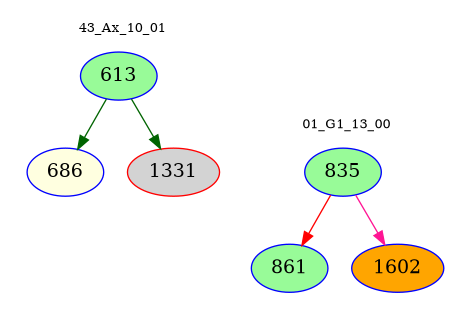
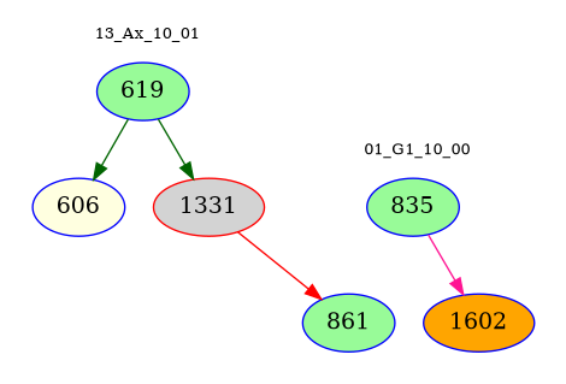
  digraph {
    node [color=blue fillcolor=palegreen style=filled]
    edge [color=darkgreen]
-   n1 [label=613]
-   n2 [fillcolor=lightyellow label=686]
+   n1 [label=619]
+   n2 [fillcolor=lightyellow label=606]
    n3 [color=red fillcolor=lightgrey label=1331]
    n4 [label=835]
    n5 [label=861]
    n6 [fillcolor=orange label=1602]
    subgraph cluster_1 {
      color=white
      fontsize=10
-     label="43_Ax_10_01"
+     label="13_Ax_10_01"
      n1
      n2
      n3
    }
    subgraph cluster_2 {
      color=white
      fontsize=10
-     label="01_G1_13_00"
+     label="01_G1_10_00"
      n4
      n5
      n6
    }
    n1 -> n2
    n1 -> n3
-   n4 -> n5 [color=red]
+   n3 -> n5 [color=red]
    n4 -> n6 [color=deeppink]
  }
